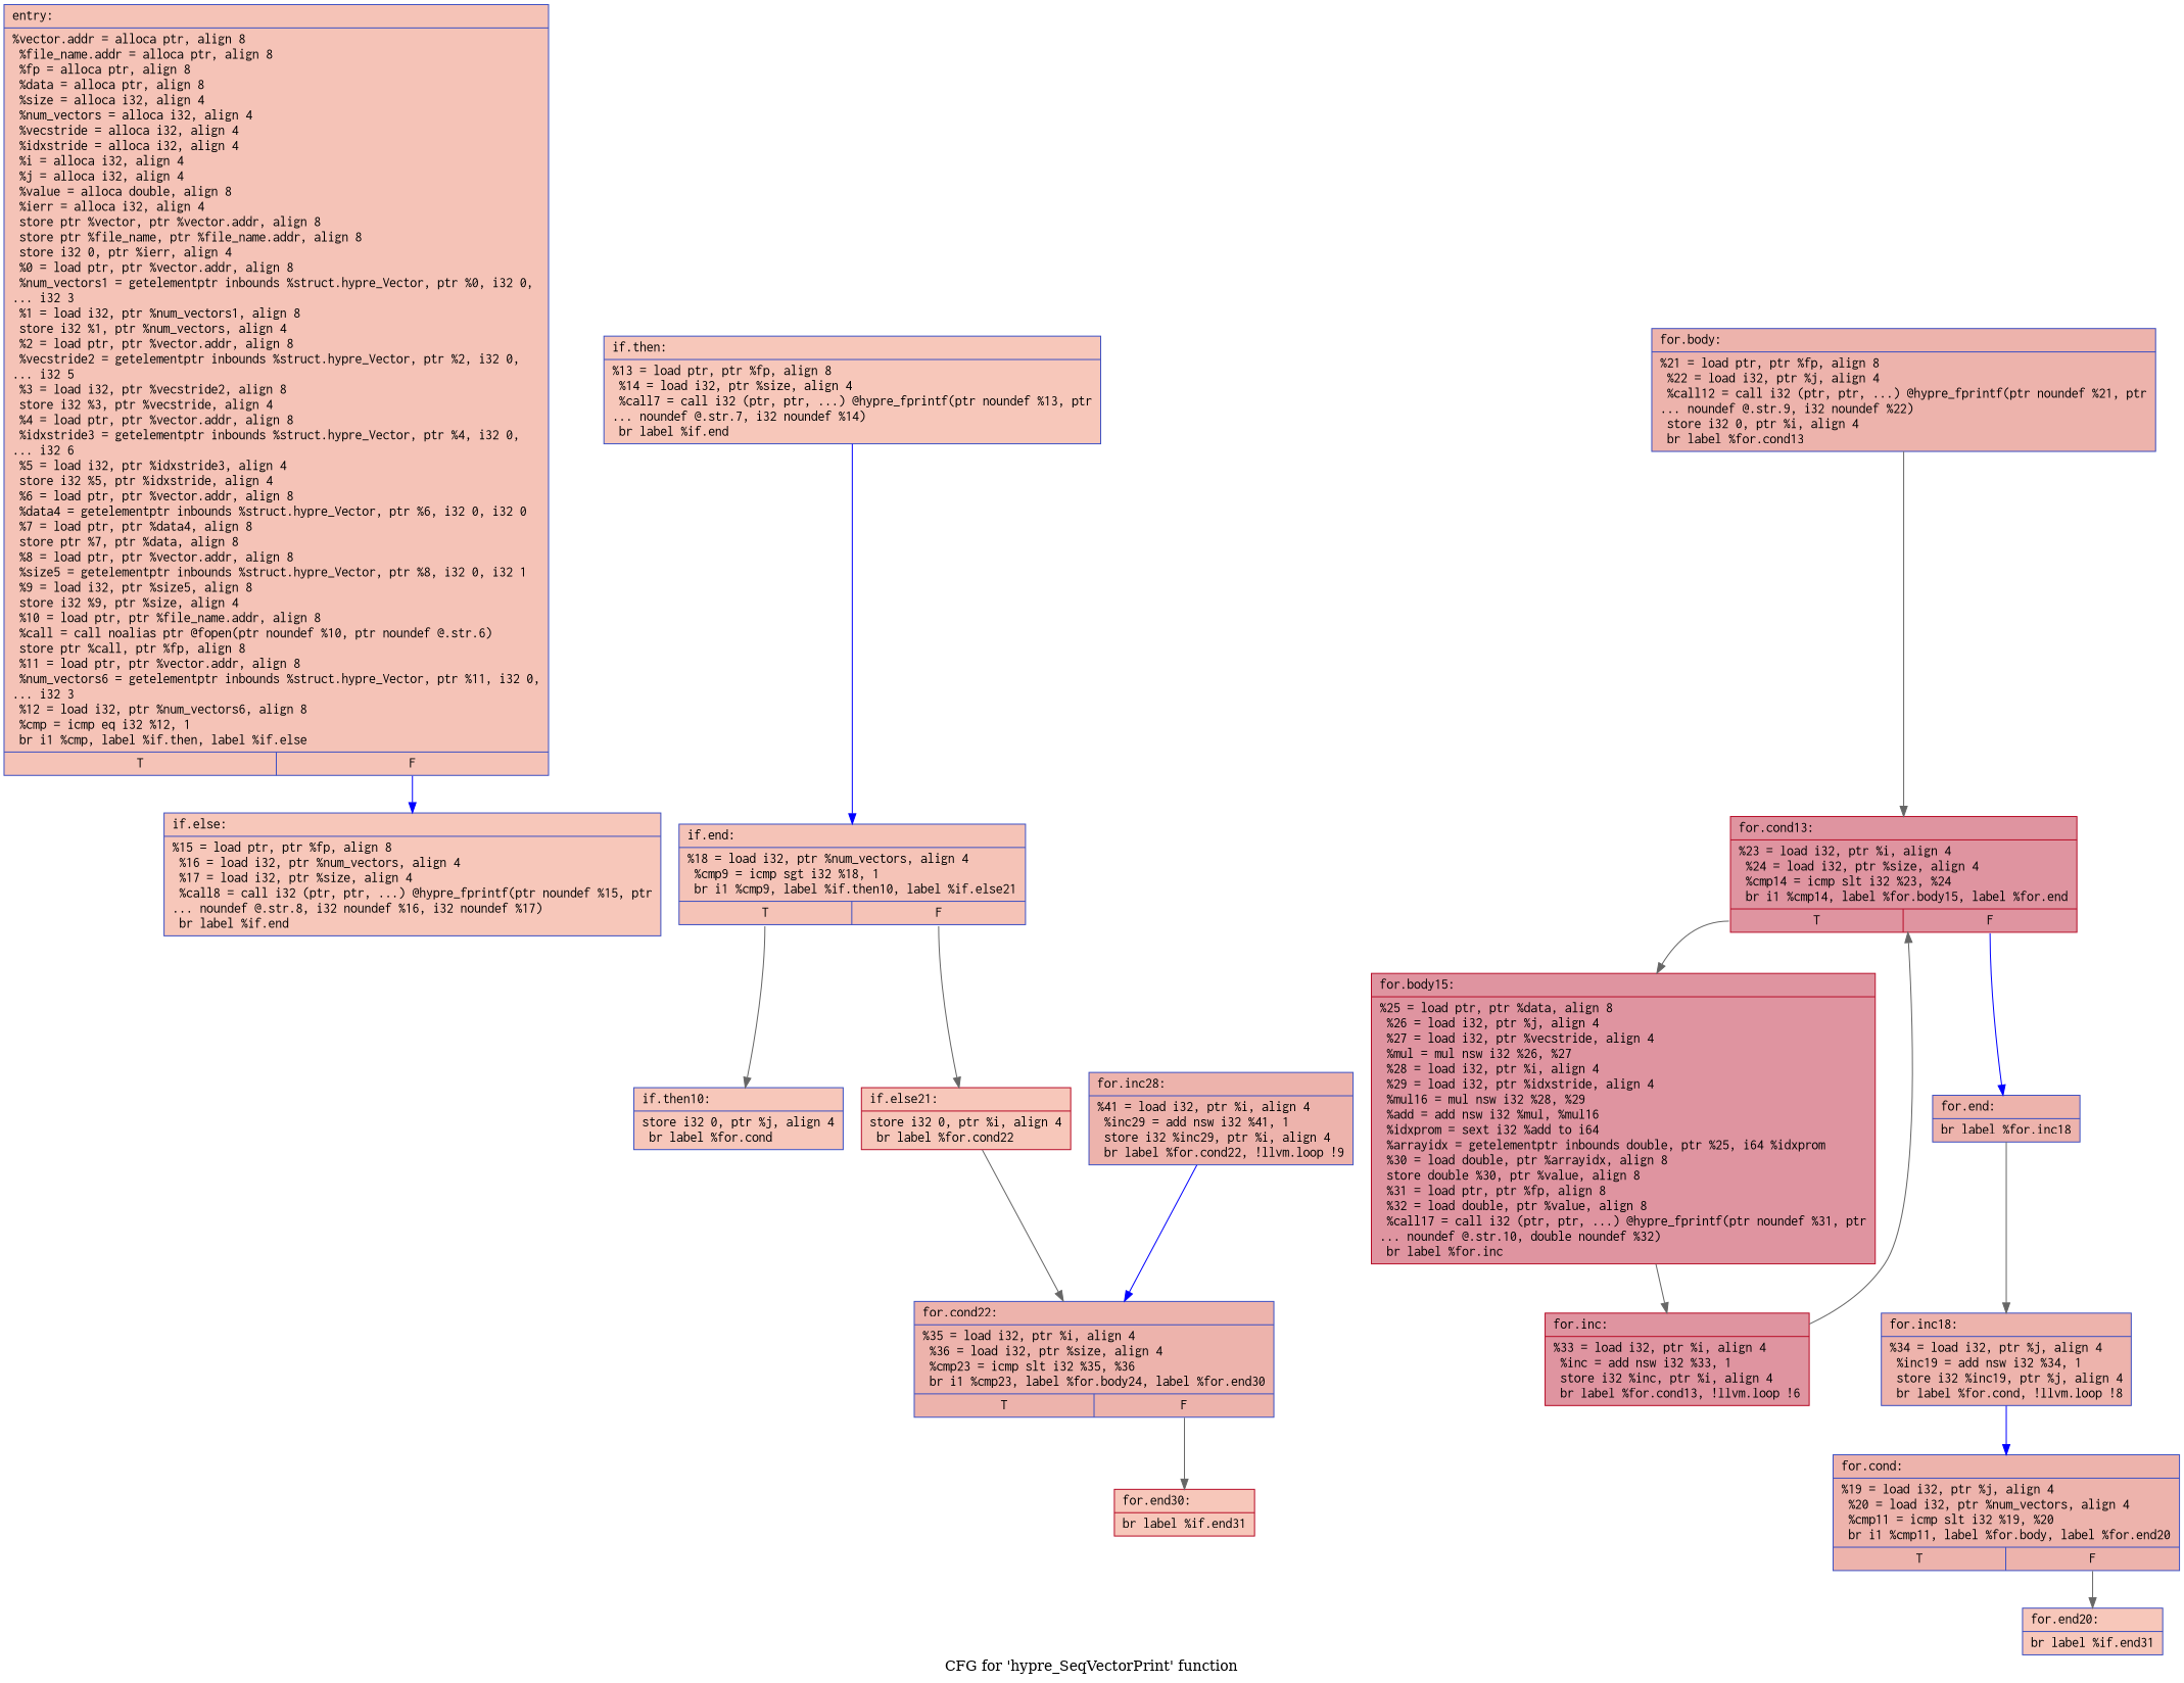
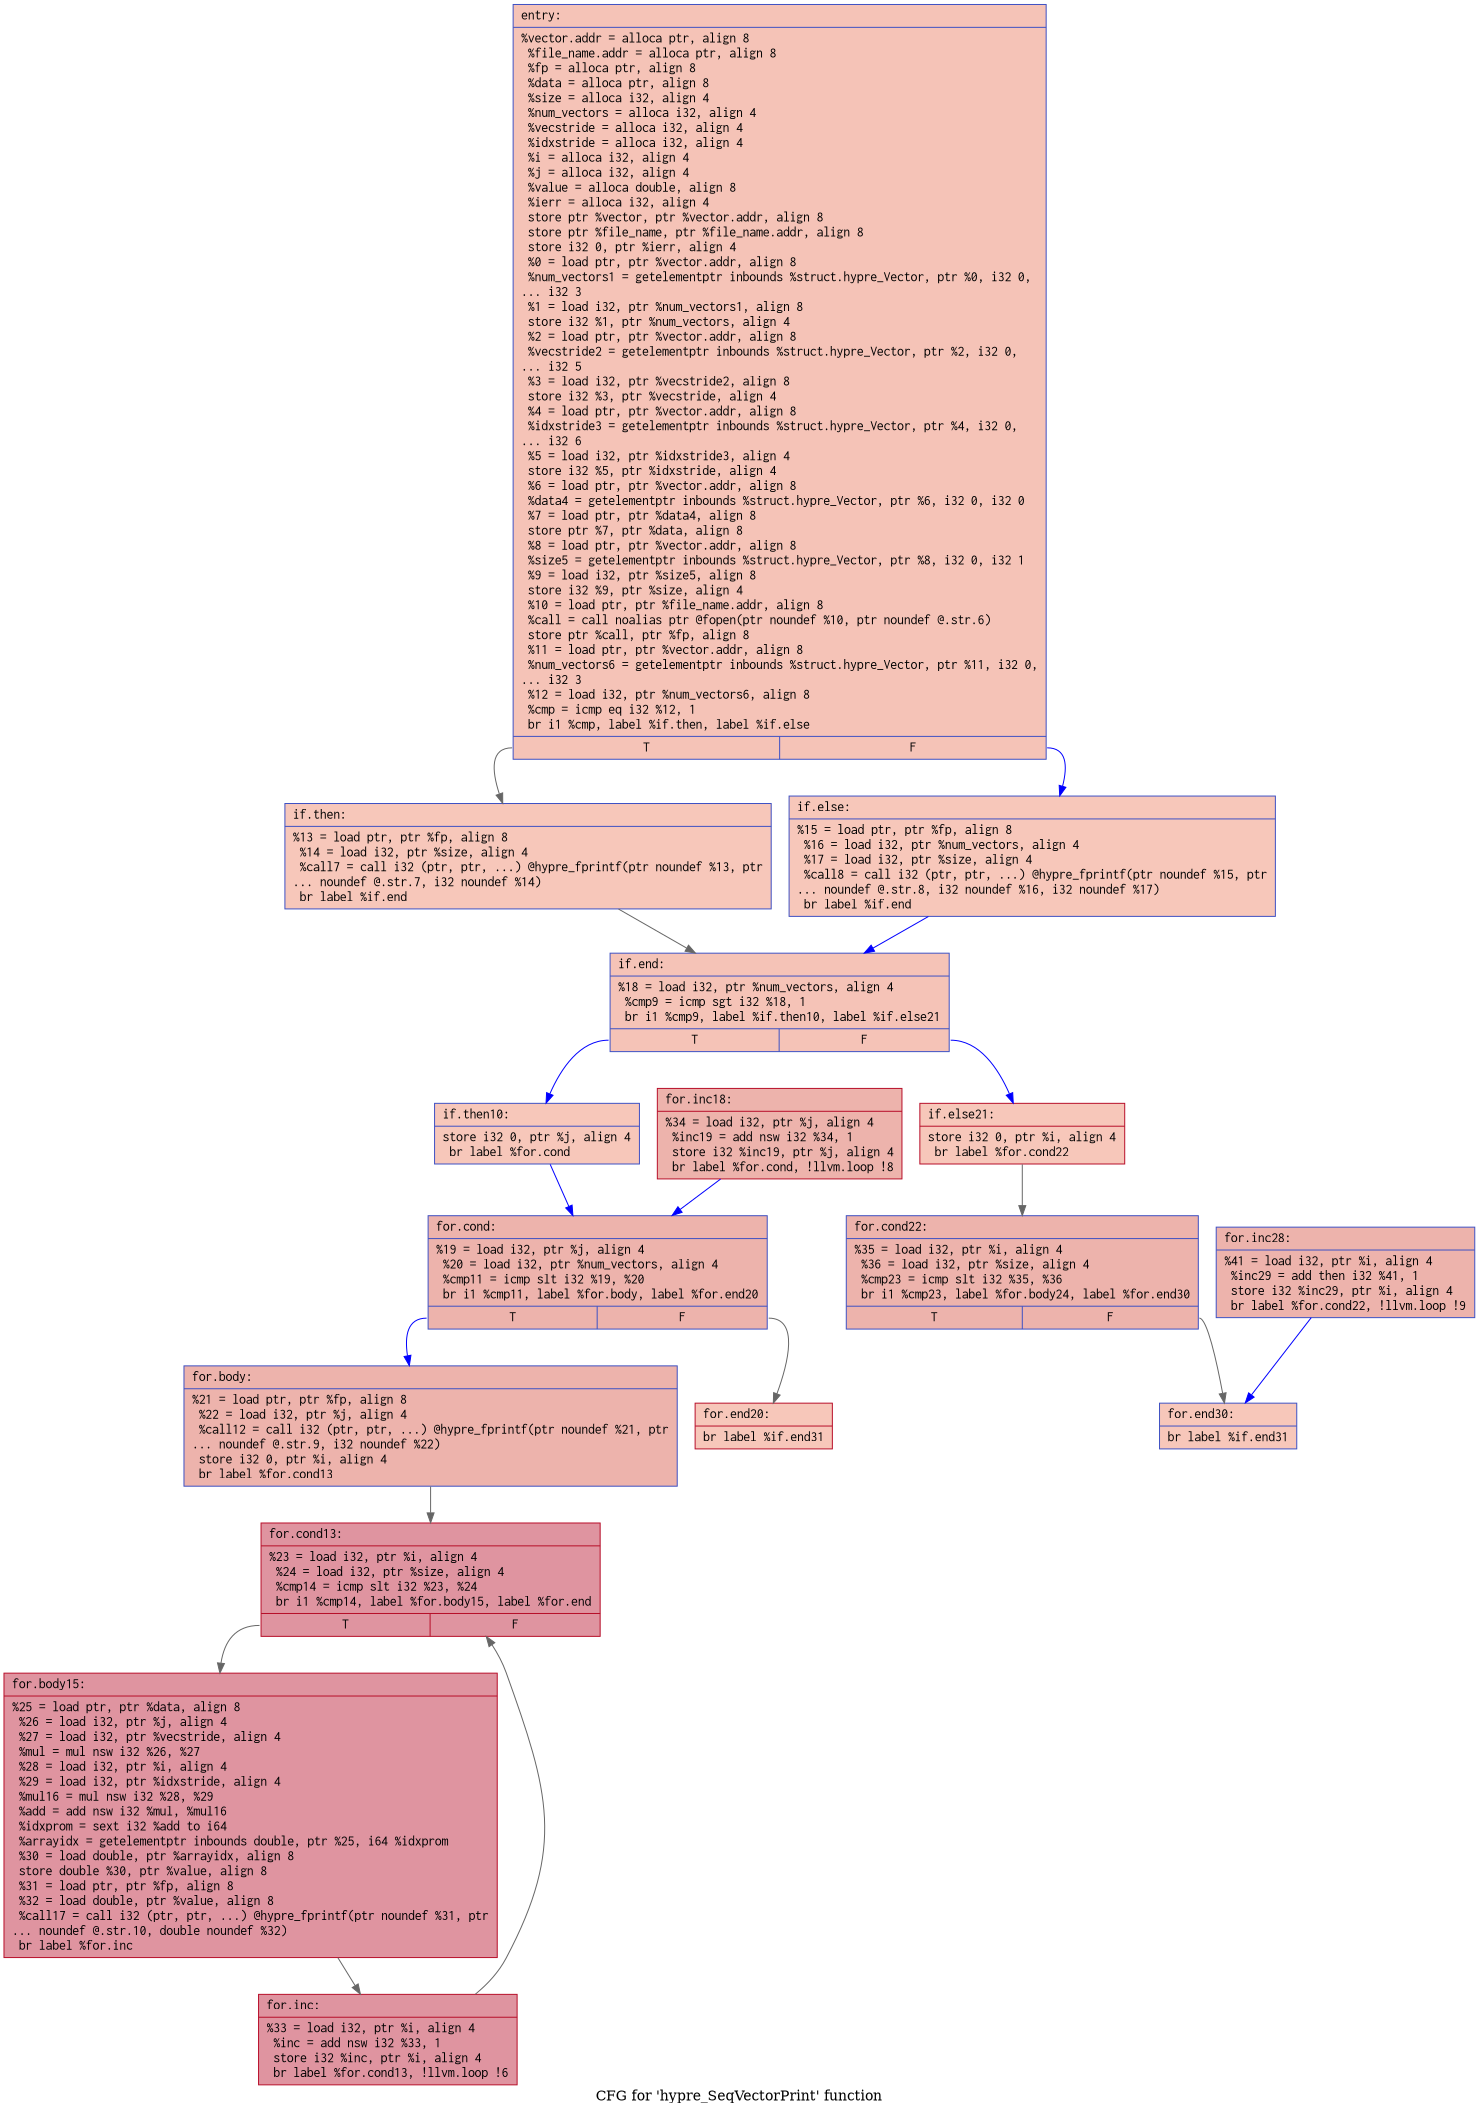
  digraph {
    label="CFG for 'hypre_SeqVectorPrint' function"
    node [color="#3d50c3ff" fillcolor="#ec7f6370" fontname=Courier shape=record style=filled]
    edge [color=gray40]
    n1 [fillcolor="#e8765c70" label="{entry:\l|  %vector.addr = alloca ptr, align 8\l  %file_name.addr = alloca ptr, align 8\l  %fp = alloca ptr, align 8\l  %data = alloca ptr, align 8\l  %size = alloca i32, align 4\l  %num_vectors = alloca i32, align 4\l  %vecstride = alloca i32, align 4\l  %idxstride = alloca i32, align 4\l  %i = alloca i32, align 4\l  %j = alloca i32, align 4\l  %value = alloca double, align 8\l  %ierr = alloca i32, align 4\l  store ptr %vector, ptr %vector.addr, align 8\l  store ptr %file_name, ptr %file_name.addr, align 8\l  store i32 0, ptr %ierr, align 4\l  %0 = load ptr, ptr %vector.addr, align 8\l  %num_vectors1 = getelementptr inbounds %struct.hypre_Vector, ptr %0, i32 0,\l... i32 3\l  %1 = load i32, ptr %num_vectors1, align 8\l  store i32 %1, ptr %num_vectors, align 4\l  %2 = load ptr, ptr %vector.addr, align 8\l  %vecstride2 = getelementptr inbounds %struct.hypre_Vector, ptr %2, i32 0,\l... i32 5\l  %3 = load i32, ptr %vecstride2, align 8\l  store i32 %3, ptr %vecstride, align 4\l  %4 = load ptr, ptr %vector.addr, align 8\l  %idxstride3 = getelementptr inbounds %struct.hypre_Vector, ptr %4, i32 0,\l... i32 6\l  %5 = load i32, ptr %idxstride3, align 4\l  store i32 %5, ptr %idxstride, align 4\l  %6 = load ptr, ptr %vector.addr, align 8\l  %data4 = getelementptr inbounds %struct.hypre_Vector, ptr %6, i32 0, i32 0\l  %7 = load ptr, ptr %data4, align 8\l  store ptr %7, ptr %data, align 8\l  %8 = load ptr, ptr %vector.addr, align 8\l  %size5 = getelementptr inbounds %struct.hypre_Vector, ptr %8, i32 0, i32 1\l  %9 = load i32, ptr %size5, align 8\l  store i32 %9, ptr %size, align 4\l  %10 = load ptr, ptr %file_name.addr, align 8\l  %call = call noalias ptr @fopen(ptr noundef %10, ptr noundef @.str.6)\l  store ptr %call, ptr %fp, align 8\l  %11 = load ptr, ptr %vector.addr, align 8\l  %num_vectors6 = getelementptr inbounds %struct.hypre_Vector, ptr %11, i32 0,\l... i32 3\l  %12 = load i32, ptr %num_vectors6, align 8\l  %cmp = icmp eq i32 %12, 1\l  br i1 %cmp, label %if.then, label %if.else\l|{<s0>T|<s1>F}}"]
    n2 [label="{if.then:\l|  %13 = load ptr, ptr %fp, align 8\l  %14 = load i32, ptr %size, align 4\l  %call7 = call i32 (ptr, ptr, ...) @hypre_fprintf(ptr noundef %13, ptr\l... noundef @.str.7, i32 noundef %14)\l  br label %if.end\l}"]
    n3 [label="{if.else:\l|  %15 = load ptr, ptr %fp, align 8\l  %16 = load i32, ptr %num_vectors, align 4\l  %17 = load i32, ptr %size, align 4\l  %call8 = call i32 (ptr, ptr, ...) @hypre_fprintf(ptr noundef %15, ptr\l... noundef @.str.8, i32 noundef %16, i32 noundef %17)\l  br label %if.end\l}"]
    n4 [fillcolor="#e8765c70" label="{if.end:\l|  %18 = load i32, ptr %num_vectors, align 4\l  %cmp9 = icmp sgt i32 %18, 1\l  br i1 %cmp9, label %if.then10, label %if.else21\l|{<s0>T|<s1>F}}"]
    n5 [label="{if.then10:\l|  store i32 0, ptr %j, align 4\l  br label %for.cond\l}"]
    n6 [color="#b70d28ff" label="{if.else21:\l|  store i32 0, ptr %i, align 4\l  br label %for.cond22\l}"]
    n7 [fillcolor="#d6524470" label="{for.cond:\l|  %19 = load i32, ptr %j, align 4\l  %20 = load i32, ptr %num_vectors, align 4\l  %cmp11 = icmp slt i32 %19, %20\l  br i1 %cmp11, label %for.body, label %for.end20\l|{<s0>T|<s1>F}}"]
    n8 [fillcolor="#d6524470" label="{for.cond22:\l|  %35 = load i32, ptr %i, align 4\l  %36 = load i32, ptr %size, align 4\l  %cmp23 = icmp slt i32 %35, %36\l  br i1 %cmp23, label %for.body24, label %for.end30\l|{<s0>T|<s1>F}}"]
    n9 [fillcolor="#d6524470" label="{for.body:\l|  %21 = load ptr, ptr %fp, align 8\l  %22 = load i32, ptr %j, align 4\l  %call12 = call i32 (ptr, ptr, ...) @hypre_fprintf(ptr noundef %21, ptr\l... noundef @.str.9, i32 noundef %22)\l  store i32 0, ptr %i, align 4\l  br label %for.cond13\l}"]
-   n10 [label="{for.end20:\l|  br label %if.end31\l}"]
-   n11 [color="#b70d28ff" label="{for.end30:\l|  br label %if.end31\l}"]
+   n10 [color="#b70d28ff" label="{for.end20:\l|  br label %if.end31\l}"]
+   n11 [label="{for.end30:\l|  br label %if.end31\l}"]
    n12 [color="#b70d28ff" fillcolor="#b70d2870" label="{for.cond13:\l|  %23 = load i32, ptr %i, align 4\l  %24 = load i32, ptr %size, align 4\l  %cmp14 = icmp slt i32 %23, %24\l  br i1 %cmp14, label %for.body15, label %for.end\l|{<s0>T|<s1>F}}"]
    n13 [color="#b70d28ff" fillcolor="#b70d2870" label="{for.body15:\l|  %25 = load ptr, ptr %data, align 8\l  %26 = load i32, ptr %j, align 4\l  %27 = load i32, ptr %vecstride, align 4\l  %mul = mul nsw i32 %26, %27\l  %28 = load i32, ptr %i, align 4\l  %29 = load i32, ptr %idxstride, align 4\l  %mul16 = mul nsw i32 %28, %29\l  %add = add nsw i32 %mul, %mul16\l  %idxprom = sext i32 %add to i64\l  %arrayidx = getelementptr inbounds double, ptr %25, i64 %idxprom\l  %30 = load double, ptr %arrayidx, align 8\l  store double %30, ptr %value, align 8\l  %31 = load ptr, ptr %fp, align 8\l  %32 = load double, ptr %value, align 8\l  %call17 = call i32 (ptr, ptr, ...) @hypre_fprintf(ptr noundef %31, ptr\l... noundef @.str.10, double noundef %32)\l  br label %for.inc\l}"]
-   n14 [fillcolor="#d6524470" label="{for.end:\l|  br label %for.inc18\l}"]
    n15 [color="#b70d28ff" fillcolor="#b70d2870" label="{for.inc:\l|  %33 = load i32, ptr %i, align 4\l  %inc = add nsw i32 %33, 1\l  store i32 %inc, ptr %i, align 4\l  br label %for.cond13, !llvm.loop !6\l}"]
-   n16 [fillcolor="#d6524470" label="{for.inc18:\l|  %34 = load i32, ptr %j, align 4\l  %inc19 = add nsw i32 %34, 1\l  store i32 %inc19, ptr %j, align 4\l  br label %for.cond, !llvm.loop !8\l}"]
-   n17 [fillcolor="#d6524470" label="{for.inc28:\l|  %41 = load i32, ptr %i, align 4\l  %inc29 = add nsw i32 %41, 1\l  store i32 %inc29, ptr %i, align 4\l  br label %for.cond22, !llvm.loop !9\l}"]
+   n16 [color="#b70d28ff" fillcolor="#d6524470" label="{for.inc18:\l|  %34 = load i32, ptr %j, align 4\l  %inc19 = add nsw i32 %34, 1\l  store i32 %inc19, ptr %j, align 4\l  br label %for.cond, !llvm.loop !8\l}"]
+   n17 [fillcolor="#d6524470" label="{for.inc28:\l|  %41 = load i32, ptr %i, align 4\l  %inc29 = add then i32 %41, 1\l  store i32 %inc29, ptr %i, align 4\l  br label %for.cond22, !llvm.loop !9\l}"]
+   n1 -> n2 [tailport=s0]
    n1 -> n3 [color=blue tailport=s1]
-   n2 -> n4 [color=blue]
-   n4 -> n5 [tailport=s0]
-   n4 -> n6 [tailport=s1]
+   n2 -> n4
+   n3 -> n4 [color=blue]
+   n4 -> n5 [color=blue tailport=s0]
+   n4 -> n6 [color=blue tailport=s1]
+   n5 -> n7 [color=blue]
    n6 -> n8
+   n7 -> n9 [color=blue tailport=s0]
    n7 -> n10 [tailport=s1]
    n8 -> n11 [tailport=s1]
    n9 -> n12
    n12 -> n13 [tailport=s0]
-   n12 -> n14 [color=blue tailport=s1]
    n13 -> n15
-   n14 -> n16
    n15 -> n12
    n16 -> n7 [color=blue]
-   n17 -> n8 [color=blue]
+   n17 -> n11 [color=blue]
  }
